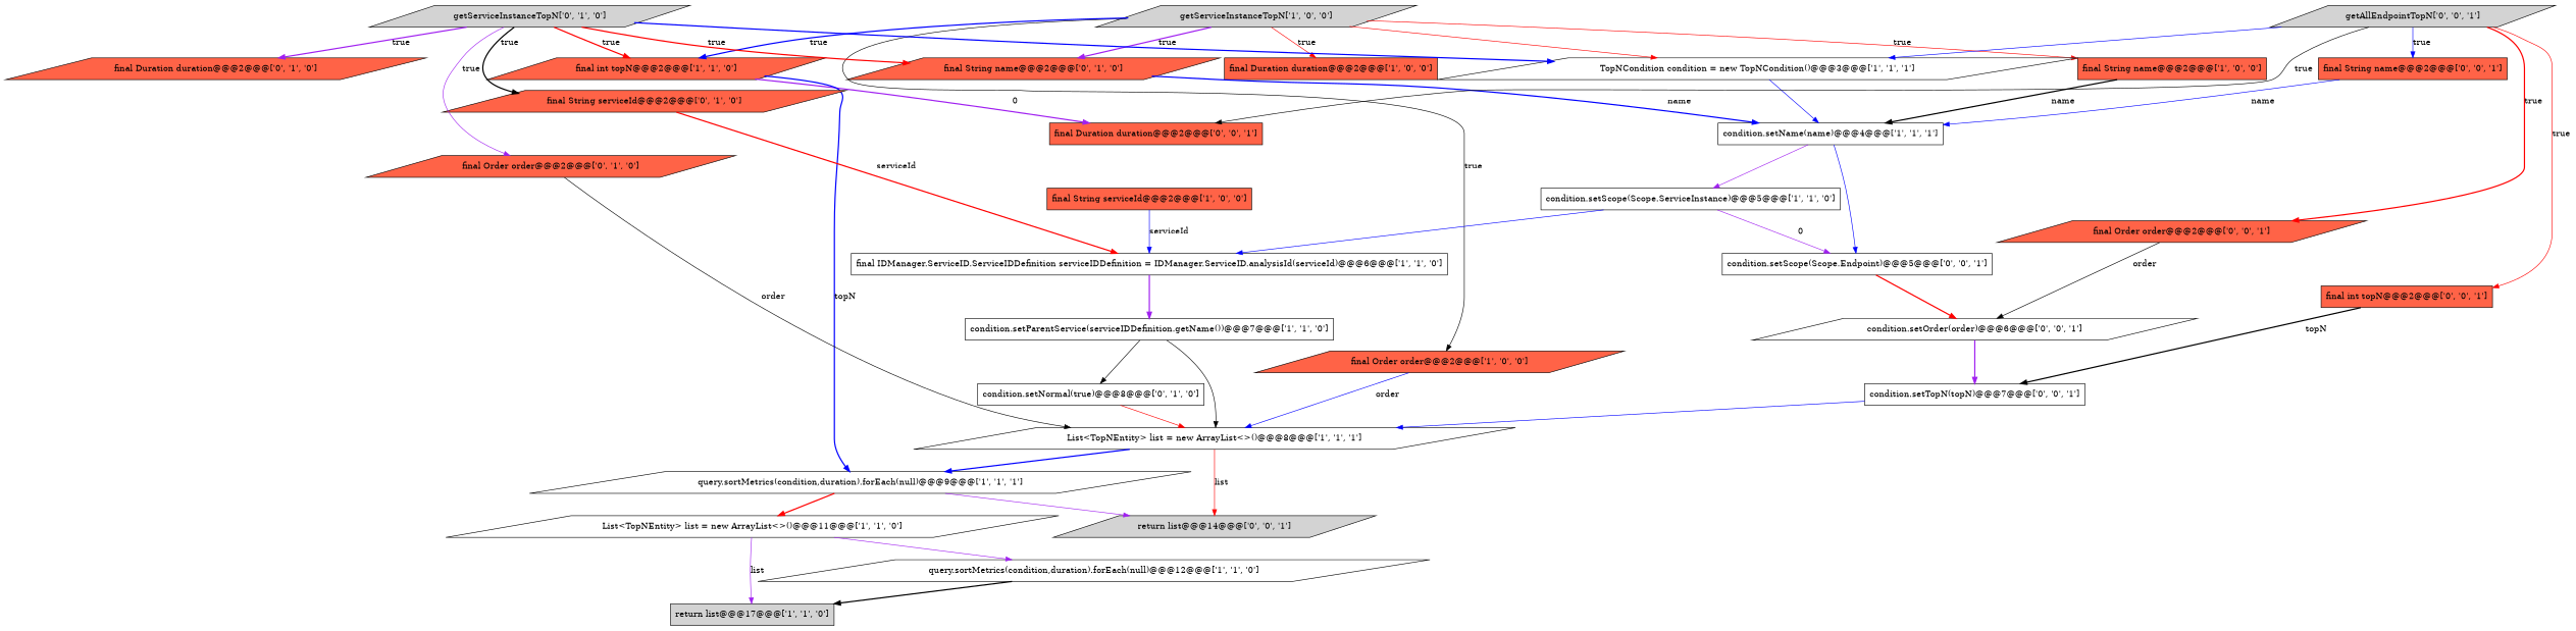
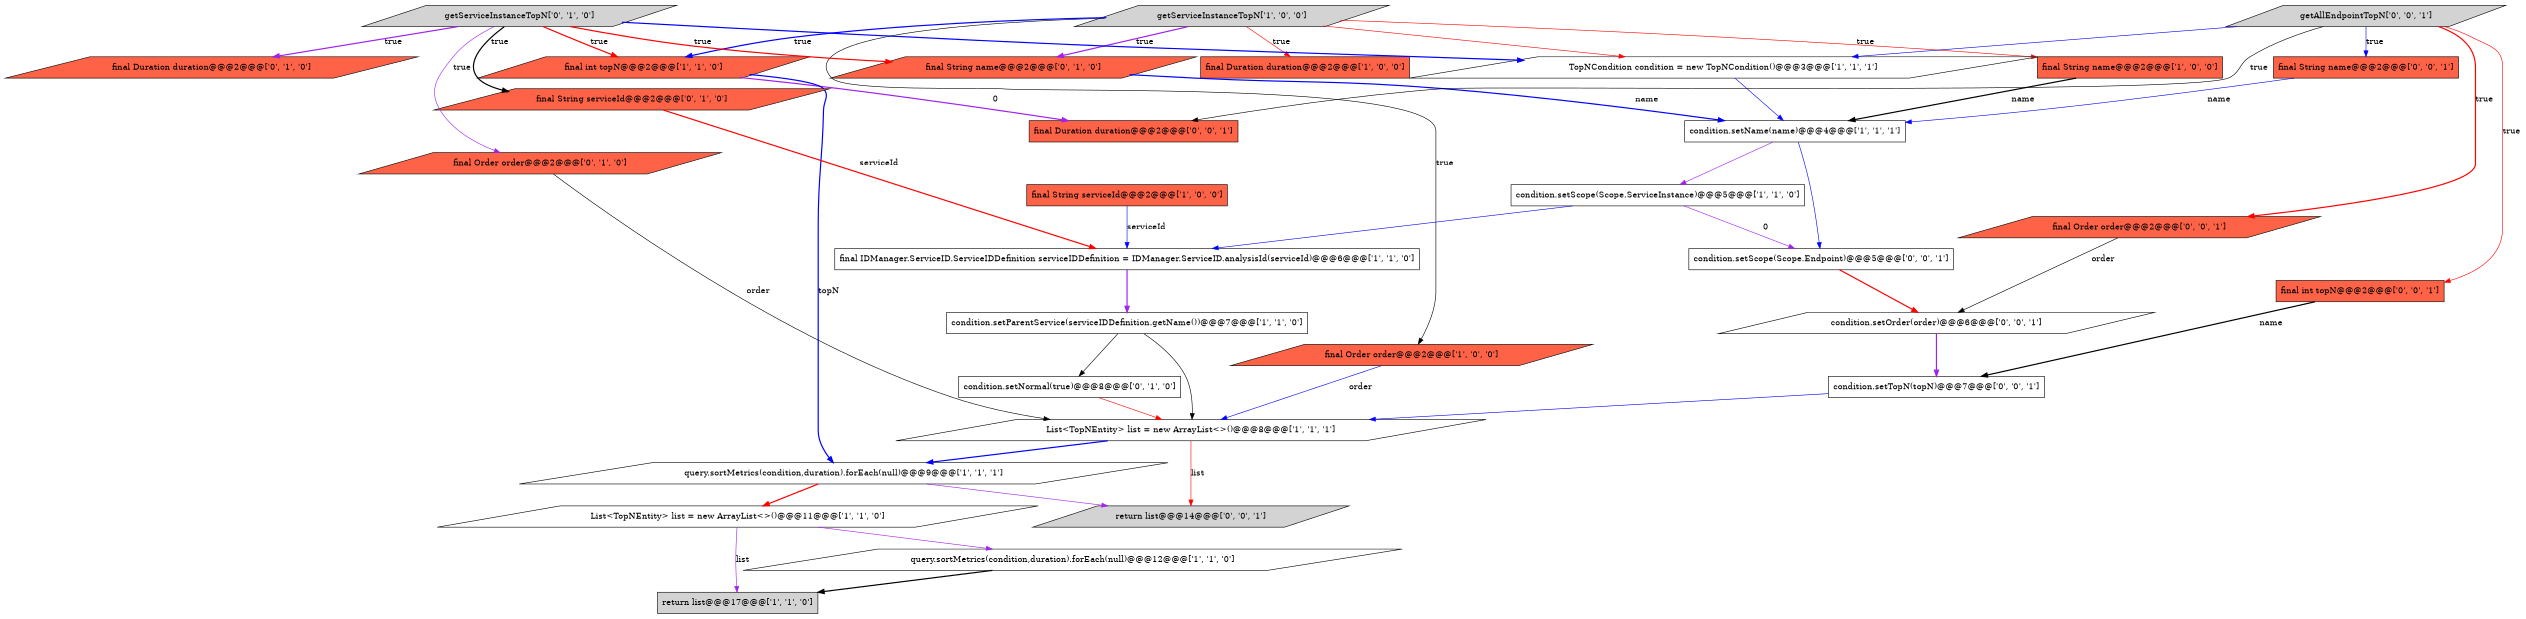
  digraph {
    node [fillcolor=tomato shape=parallelogram style=filled]
    edge [color=blue style=solid]
    n1 [fillcolor=lightgray label="getServiceInstanceTopN['1', '0', '0']"]
    n2 [label="final String name@@@2@@@['1', '0', '0']" shape=box]
    n3 [label="final Order order@@@2@@@['1', '0', '0']"]
    n4 [label="final Duration duration@@@2@@@['1', '0', '0']" shape=box]
    n5 [fillcolor=white label="TopNCondition condition = new TopNCondition()@@@3@@@['1', '1', '1']"]
    n6 [label="final int topN@@@2@@@['1', '1', '0']"]
    n7 [label="final String name@@@2@@@['0', '1', '0']"]
    n8 [fillcolor=white label="condition.setName(name)@@@4@@@['1', '1', '1']" shape=box]
    n9 [label="final String serviceId@@@2@@@['1', '0', '0']" shape=box]
    n10 [fillcolor=white label="final IDManager.ServiceID.ServiceIDDefinition serviceIDDefinition = IDManager.ServiceID.analysisId(serviceId)@@@6@@@['1', '1', '0']" shape=box]
    n11 [fillcolor=white label="List<TopNEntity> list = new ArrayList<>()@@@8@@@['1', '1', '1']"]
    n12 [label="final Duration duration@@@2@@@['0', '0', '1']" shape=box]
    n13 [fillcolor=white label="query.sortMetrics(condition,duration).forEach(null)@@@9@@@['1', '1', '1']"]
    n14 [label="final String serviceId@@@2@@@['0', '1', '0']"]
    n15 [fillcolor=white label="condition.setParentService(serviceIDDefinition.getName())@@@7@@@['1', '1', '0']" shape=box]
    n16 [fillcolor=white label="condition.setTopN(topN)@@@7@@@['0', '0', '1']" shape=box]
    n17 [fillcolor=lightgray label="return list@@@14@@@['0', '0', '1']"]
    n18 [fillcolor=white label="condition.setScope(Scope.Endpoint)@@@5@@@['0', '0', '1']" shape=box]
    n19 [fillcolor=white label="condition.setScope(Scope.ServiceInstance)@@@5@@@['1', '1', '0']" shape=box]
    n20 [fillcolor=white label="condition.setOrder(order)@@@6@@@['0', '0', '1']"]
    n21 [fillcolor=lightgray label="getAllEndpointTopN['0', '0', '1']"]
    n22 [label="final Order order@@@2@@@['0', '0', '1']"]
    n23 [label="final String name@@@2@@@['0', '0', '1']" shape=box]
    n24 [label="final int topN@@@2@@@['0', '0', '1']" shape=box]
    n25 [fillcolor=white label="condition.setNormal(true)@@@8@@@['0', '1', '0']" shape=box]
    n26 [fillcolor=white label="List<TopNEntity> list = new ArrayList<>()@@@11@@@['1', '1', '0']"]
    n27 [fillcolor=lightgray label="return list@@@17@@@['1', '1', '0']" shape=box]
    n28 [fillcolor=white label="query.sortMetrics(condition,duration).forEach(null)@@@12@@@['1', '1', '0']"]
    n29 [fillcolor=lightgray label="getServiceInstanceTopN['0', '1', '0']"]
    n30 [label="final Order order@@@2@@@['0', '1', '0']"]
    n31 [label="final Duration duration@@@2@@@['0', '1', '0']"]
    n1 -> n2 [color=red label=true]
    n1 -> n3 [color=black label=true]
    n1 -> n4 [color=red label=true]
    n1 -> n5 [color=red]
    n1 -> n6 [label=true style=bold]
    n1 -> n7 [color=purple label=true style=bold]
    n2 -> n8 [color=black label=name style=bold]
    n3 -> n11 [label=order]
    n5 -> n8
    n6 -> n12 [color=purple label=0 style=bold]
    n6 -> n13 [label=topN style=bold]
    n7 -> n8 [label=name style=bold]
    n8 -> n18
    n8 -> n19 [color=purple]
    n9 -> n10 [label=serviceId]
    n10 -> n15 [color=purple style=bold]
    n11 -> n13 [style=bold]
    n11 -> n17 [color=red label=list]
    n13 -> n17 [color=purple]
    n13 -> n26 [color=red style=bold]
    n14 -> n10 [color=red label=serviceId style=bold]
    n15 -> n11 [color=black]
    n15 -> n25 [color=black]
    n16 -> n11
    n18 -> n20 [color=red style=bold]
    n19 -> n10
    n19 -> n18 [color=purple label=0]
    n20 -> n16 [color=purple style=bold]
    n21 -> n5
    n21 -> n12 [color=black label=true]
    n21 -> n22 [color=red label=true style=bold]
    n21 -> n23 [label=true]
    n21 -> n24 [color=red label=true]
    n22 -> n20 [color=black label=order]
    n23 -> n8 [label=name]
-   n24 -> n16 [color=black label=topN style=bold]
+   n24 -> n16 [color=black label=name style=bold]
    n25 -> n11 [color=red]
    n26 -> n27 [color=purple label=list]
    n26 -> n28 [color=purple]
    n28 -> n27 [color=black style=bold]
    n29 -> n5 [style=bold]
    n29 -> n6 [color=red label=true style=bold]
    n29 -> n7 [color=red label=true style=bold]
    n29 -> n14 [color=black label=true style=bold]
    n29 -> n30 [color=purple label=true]
    n29 -> n31 [color=purple label=true style=bold]
    n30 -> n11 [color=black label=order]
  }
